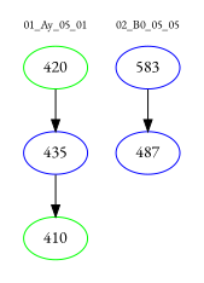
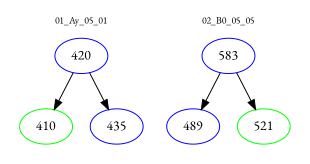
  digraph {
    fontname="EB Garamond"
    node [color=blue fontname="EB Garamond"]
    edge [color=black fontname="EB Garamond"]
-   n1 [color=green label=420]
+   n1 [label=420]
    n2 [color=green label=410]
    n3 [label=435]
    n4 [label=583]
-   n5 [label=487]
+   n5 [label=489]
+   n6 [color=green label=521]
    subgraph cluster_1 {
      color=white
      fontsize=10
      label="01_Ay_05_01"
      n1
      n2
      n3
    }
    subgraph cluster_2 {
      color=white
      fontsize=10
      label="02_B0_05_05"
      n4
      n5
+     n6
    }
-   n3 -> n2
+   n1 -> n2
    n1 -> n3
    n4 -> n5
+   n4 -> n6
  }
